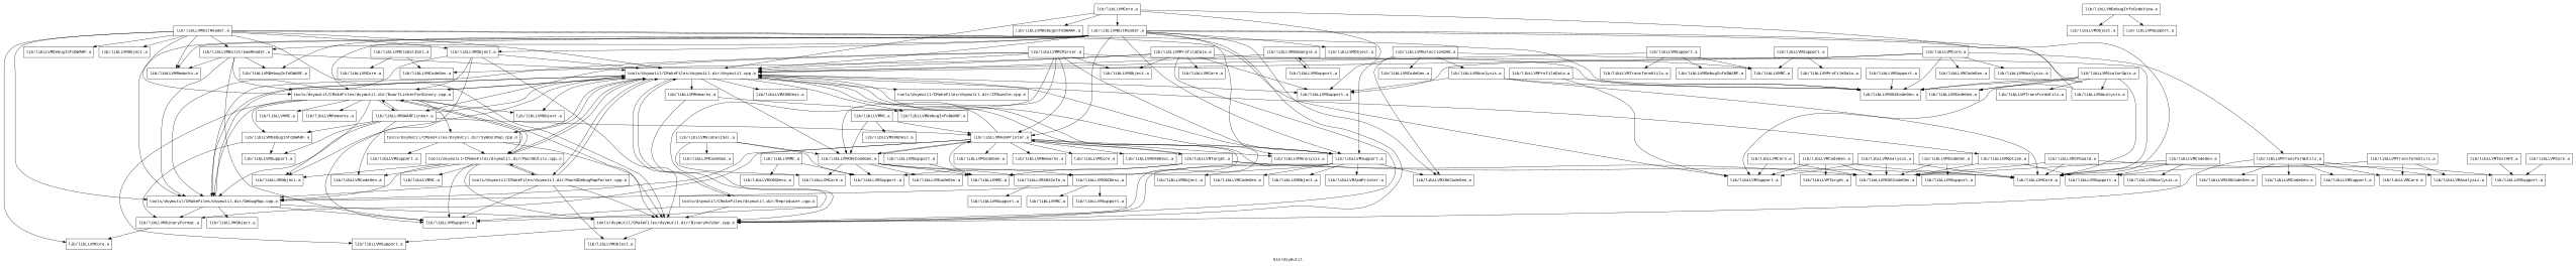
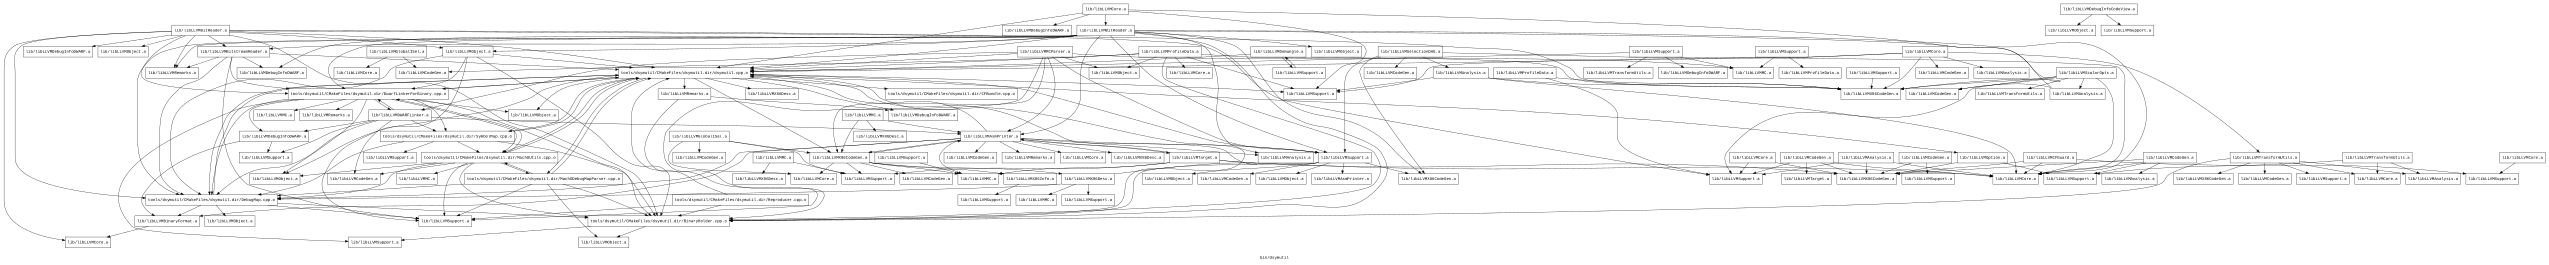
  digraph {
    fontname="Liberation Mono"
    label="bin/dsymutil"
    node [fontname="Liberation Mono" shape=record]
    edge [fontname="Liberation Mono"]
    n1 [label="{tools/dsymutil/CMakeFiles/dsymutil.dir/dsymutil.cpp.o}"]
    n2 [label="{tools/dsymutil/CMakeFiles/dsymutil.dir/CFBundle.cpp.o}"]
    n3 [label="{tools/dsymutil/CMakeFiles/dsymutil.dir/DebugMap.cpp.o}"]
    n4 [label="{tools/dsymutil/CMakeFiles/dsymutil.dir/DwarfLinkerForBinary.cpp.o}"]
    n5 [label="{tools/dsymutil/CMakeFiles/dsymutil.dir/MachODebugMapParser.cpp.o}"]
    n6 [label="{tools/dsymutil/CMakeFiles/dsymutil.dir/MachOUtils.cpp.o}"]
    n7 [label="{tools/dsymutil/CMakeFiles/dsymutil.dir/Reproducer.cpp.o}"]
    n8 [label="{tools/dsymutil/CMakeFiles/dsymutil.dir/SymbolMap.cpp.o}"]
    n9 [label="{lib/libLLVMX86CodeGen.a}"]
    n10 [label="{lib/libLLVMX86Desc.a}"]
    n11 [label="{lib/libLLVMX86Info.a}"]
    n12 [label="{lib/libLLVMObject.a}"]
    n13 [label="{lib/libLLVMDebugInfoDWARF.a}"]
    n14 [label="{lib/libLLVMObject.a}"]
    n15 [label="{lib/libLLVMOption.a}"]
    n16 [label="{lib/libLLVMRemarks.a}"]
    n17 [label="{lib/libLLVMSupport.a}"]
    n18 [label="{tools/dsymutil/CMakeFiles/dsymutil.dir/BinaryHolder.cpp.o}"]
    n19 [label="{lib/libLLVMObject.a}"]
    n20 [label="{lib/libLLVMSupport.a}"]
    n21 [label="{lib/libLLVMBinaryFormat.a}"]
    n22 [label="{lib/libLLVMDebugInfoDWARF.a}"]
    n23 [label="{lib/libLLVMDWARFLinker.a}"]
    n24 [label="{lib/libLLVMMC.a}"]
    n25 [label="{lib/libLLVMRemarks.a}"]
    n26 [label="{lib/libLLVMSupport.a}"]
    n27 [label="{lib/libLLVMObject.a}"]
    n28 [label="{lib/libLLVMMC.a}"]
    n29 [label="{lib/libLLVMCodeGen.a}"]
    n30 [label="{lib/libLLVMSupport.a}"]
    n31 [label="{lib/libLLVMX86Desc.a}"]
    n32 [label="{lib/libLLVMAsmPrinter.a}"]
    n33 [label="{lib/libLLVMMC.a}"]
    n34 [label="{lib/libLLVMCodeGen.a}"]
    n35 [label="{lib/libLLVMSupport.a}"]
    n36 [label="{lib/libLLVMCore.a}"]
    n37 [label="{lib/libLLVMSupport.a}"]
    n38 [label="{lib/libLLVMX86CodeGen.a}"]
    n39 [label="{lib/libLLVMSupport.a}"]
    n40 [label="{lib/libLLVMSupport.a}"]
    n41 [label="{lib/libLLVMMC.a}"]
    n42 [label="{lib/libLLVMSupport.a}"]
    n43 [label="{lib/libLLVMX86Desc.a}"]
    n44 [label="{lib/libLLVMCodeGen.a}"]
    n45 [label="{lib/libLLVMRemarks.a}"]
    n46 [label="{lib/libLLVMSupport.a}"]
    n47 [label="{lib/libLLVMTarget.a}"]
    n48 [label="{lib/libLLVMAnalysis.a}"]
    n49 [label="{lib/libLLVMCore.a}"]
    n50 [label="{lib/libLLVMCore.a}"]
    n51 [label="{lib/libLLVMX86CodeGen.a}"]
    n52 [label="{lib/libLLVMObject.a}"]
    n53 [label="{lib/libLLVMAsmPrinter.a}"]
    n54 [label="{lib/libLLVMObject.a}"]
    n55 [label="{lib/libLLVMCodeGen.a}"]
    n56 [label="{lib/libLLVMCore.a}"]
    n57 [label="{lib/libLLVMMC.a}"]
    n58 [label="{lib/libLLVMX86Desc.a}"]
    n59 [label="{lib/libLLVMObject.a}"]
    n60 [label="{lib/libLLVMCodeGen.a}"]
    n61 [label="{lib/libLLVMAnalysis.a}"]
    n62 [label="{lib/libLLVMMC.a}"]
    n63 [label="{lib/libLLVMX86Desc.a}"]
    n64 [label="{lib/libLLVMCodeGen.a}"]
    n65 [label="{lib/libLLVMSupport.a}"]
    n66 [label="{lib/libLLVMGlobalISel.a}"]
    n67 [label="{lib/libLLVMCodeGen.a}"]
    n68 [label="{lib/libLLVMCodeGen.a}"]
    n69 [label="{lib/libLLVMSupport.a}"]
    n70 [label="{lib/libLLVMTarget.a}"]
    n71 [label="{lib/libLLVMGlobalISel.a}"]
    n72 [label="{lib/libLLVMCodeGen.a}"]
    n73 [label="{lib/libLLVMCore.a}"]
    n74 [label="{lib/libLLVMSelectionDAG.a}"]
    n75 [label="{lib/libLLVMCodeGen.a}"]
    n76 [label="{lib/libLLVMAnalysis.a}"]
    n77 [label="{lib/libLLVMX86CodeGen.a}"]
    n78 [label="{lib/libLLVMCFGuard.a}"]
    n79 [label="{lib/libLLVMSupport.a}"]
    n80 [label="{lib/libLLVMScalarOpts.a}"]
    n81 [label="{lib/libLLVMCodeGen.a}"]
    n82 [label="{lib/libLLVMTransformUtils.a}"]
    n83 [label="{lib/libLLVMAnalysis.a}"]
    n84 [label="{lib/libLLVMTransformUtils.a}"]
    n85 [label="{lib/libLLVMX86CodeGen.a}"]
    n86 [label="{lib/libLLVMCodeGen.a}"]
    n87 [label="{lib/libLLVMSupport.a}"]
    n88 [label="{lib/libLLVMAnalysis.a}"]
    n89 [label="{lib/libLLVMCore.a}"]
    n90 [label="{lib/libLLVMSupport.a}"]
    n91 [label="{lib/libLLVMDebugInfoDWARF.a}"]
    n92 [label="{lib/libLLVMMC.a}"]
    n93 [label="{lib/libLLVMTransformUtils.a}"]
    n94 [label="{lib/libLLVMTransformUtils.a}"]
    n95 [label="{lib/libLLVMAnalysis.a}"]
    n96 [label="{lib/libLLVMMCParser.a}"]
    n97 [label="{lib/libLLVMObject.a}"]
    n98 [label="{lib/libLLVMDebugInfoCodeView.a}"]
    n99 [label="{lib/libLLVMObject.a}"]
    n100 [label="{lib/libLLVMSupport.a}"]
    n101 [label="{lib/libLLVMBitReader.a}"]
    n102 [label="{lib/libLLVMObject.a}"]
    n103 [label="{lib/libLLVMDebugInfoDWARF.a}"]
    n104 [label="{lib/libLLVMRemarks.a}"]
    n105 [label="{lib/libLLVMBitstreamReader.a}"]
    n106 [label="{lib/libLLVMSupport.a}"]
    n107 [label="{lib/libLLVMBitReader.a}"]
    n108 [label="{lib/libLLVMObject.a}"]
    n109 [label="{lib/libLLVMDebugInfoDWARF.a}"]
-   n110 [label="{lib/libLLVMTextAPI.a}"]
    n111 [label="{lib/libLLVMProfileData.a}"]
    n112 [label="{lib/libLLVMCore.a}"]
    n113 [label="{lib/libLLVMSupport.a}"]
    n114 [label="{lib/libLLVMDemangle.a}"]
    n115 [label="{lib/libLLVMProfileData.a}"]
    n116 [label="{lib/libLLVMCore.a}"]
    n117 [label="{lib/libLLVMCore.a}"]
    n118 [label="{lib/libLLVMCodeGen.a}"]
    n119 [label="{lib/libLLVMAnalysis.a}"]
    n120 [label="{lib/libLLVMSupport.a}"]
    n121 [label="{lib/libLLVMProfileData.a}"]
    n122 [label="{lib/libLLVMCore.a}"]
    n123 [label="{lib/libLLVMDebugInfoDWARF.a}"]
    n124 [label="{lib/libLLVMSupport.a}"]
    n125 [label="{lib/libLLVMCore.a}"]
    n1 -> n2
    n1 -> n3
    n1 -> n4
    n1 -> n5
    n1 -> n6
-   n1 -> n7
    n1 -> n8
    n1 -> n9
    n1 -> n10
-   n1 -> n11
    n1 -> n12
    n1 -> n13
    n1 -> n14
    n1 -> n15
    n1 -> n16
    n1 -> n17
    n3 -> n1
    n3 -> n18
    n3 -> n19
    n3 -> n20
    n3 -> n21
    n4 -> n1
    n4 -> n3
    n4 -> n6
    n4 -> n8
    n4 -> n12
    n4 -> n14
    n4 -> n18
    n4 -> n22
    n4 -> n23
    n4 -> n24
    n4 -> n25
    n4 -> n26
    n5 -> n1
    n5 -> n3
    n5 -> n6
    n5 -> n18
    n5 -> n20
    n5 -> n27
    n6 -> n1
    n6 -> n3
    n6 -> n4
    n6 -> n5
    n6 -> n12
    n6 -> n18
    n6 -> n20
    n6 -> n28
    n6 -> n29
    n7 -> n1
    n7 -> n18
    n7 -> n20
    n8 -> n1
    n8 -> n6
    n8 -> n18
    n8 -> n30
    n9 -> n11
    n9 -> n31
    n9 -> n32
    n9 -> n33
    n9 -> n34
    n9 -> n35
    n9 -> n36
    n11 -> n37
    n15 -> n38
    n15 -> n39
    n16 -> n13
    n16 -> n20
    n18 -> n1
    n18 -> n26
    n18 -> n27
    n21 -> n50
    n22 -> n21
    n22 -> n40
-   n23 -> n1
+   n23 -> n8
    n23 -> n3
    n23 -> n4
    n23 -> n22
    n23 -> n29
    n23 -> n32
    n23 -> n40
    n31 -> n1
    n31 -> n3
    n31 -> n41
    n31 -> n42
    n32 -> n1
    n32 -> n3
    n32 -> n9
    n32 -> n21
    n32 -> n33
    n32 -> n43
    n32 -> n44
    n32 -> n45
    n32 -> n46
    n32 -> n47
    n32 -> n48
    n32 -> n49
    n46 -> n1
    n46 -> n18
    n46 -> n51
    n46 -> n52
    n46 -> n53
    n46 -> n54
    n46 -> n55
    n47 -> n32
    n47 -> n33
    n47 -> n35
    n47 -> n38
    n47 -> n56
    n57 -> n35
    n57 -> n58
    n59 -> n1
    n59 -> n3
    n59 -> n4
    n59 -> n18
    n59 -> n20
    n60 -> n38
    n60 -> n39
    n60 -> n56
    n60 -> n61
    n62 -> n9
    n62 -> n32
    n62 -> n63
    n64 -> n38
    n64 -> n65
    n66 -> n9
    n66 -> n35
    n66 -> n36
    n66 -> n67
    n68 -> n38
    n68 -> n56
    n68 -> n69
    n68 -> n70
    n71 -> n72
    n71 -> n73
    n74 -> n46
    n74 -> n51
    n74 -> n56
    n74 -> n75
    n74 -> n76
    n76 -> n17
    n76 -> n56
    n76 -> n77
    n78 -> n38
    n78 -> n56
    n78 -> n79
    n80 -> n56
    n80 -> n69
    n80 -> n77
    n80 -> n81
    n80 -> n82
    n80 -> n83
    n84 -> n18
    n84 -> n85
    n84 -> n86
    n84 -> n87
    n84 -> n88
    n84 -> n89
    n90 -> n1
    n90 -> n91
    n90 -> n92
    n90 -> n93
    n94 -> n39
    n94 -> n88
    n94 -> n89
    n95 -> n38
    n95 -> n56
    n95 -> n69
    n96 -> n1
-   n96 -> n3
+   n8 -> n3
    n96 -> n9
    n96 -> n18
    n96 -> n23
    n96 -> n32
    n96 -> n46
    n96 -> n92
    n96 -> n97
    n98 -> n99
    n98 -> n100
    n101 -> n1
    n101 -> n3
    n101 -> n4
    n101 -> n18
    n101 -> n32
    n101 -> n46
    n101 -> n48
    n101 -> n51
    n101 -> n56
    n101 -> n59
    n101 -> n81
    n101 -> n102
    n101 -> n103
    n101 -> n104
    n101 -> n105
    n105 -> n1
    n105 -> n3
    n105 -> n4
    n105 -> n20
    n105 -> n103
    n105 -> n104
    n106 -> n33
    n107 -> n1
    n107 -> n3
    n107 -> n4
    n107 -> n18
    n107 -> n50
    n107 -> n59
    n107 -> n69
    n107 -> n77
    n107 -> n104
    n107 -> n105
    n107 -> n108
    n107 -> n109
-   n110 -> n79
    n111 -> n1
    n111 -> n17
    n111 -> n18
    n111 -> n72
    n111 -> n77
    n111 -> n97
    n111 -> n112
    n113 -> n114
    n114 -> n1
    n114 -> n113
    n115 -> n69
    n115 -> n77
    n116 -> n79
    n117 -> n1
    n117 -> n17
    n117 -> n77
    n117 -> n84
    n117 -> n118
    n117 -> n119
    n120 -> n92
    n120 -> n121
    n122 -> n1
    n122 -> n17
    n122 -> n77
    n122 -> n101
    n122 -> n123
    n124 -> n77
    n125 -> n38
    n125 -> n69
  }
